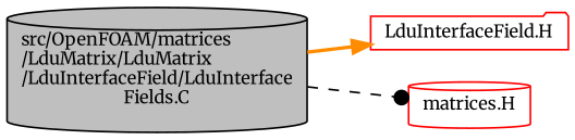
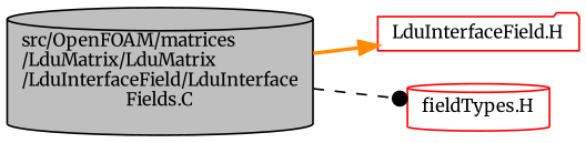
  digraph {
    rankdir=LR
    fontname=Merriweather
    node [color=red fontname=Merriweather fontsize=10 shape=cylinder]
    edge [fontname=Merriweather fontsize=10 labelfontname=Helvetica labelfontsize=10]
    n1 [color=black fillcolor=grey75 fontcolor=black height=0.2 label="src/OpenFOAM/matrices\l/LduMatrix/LduMatrix\l/LduInterfaceField/LduInterface\lFields.C" style=filled width=0.4]
    n2 [height=0.2 label="LduInterfaceField.H" shape=folder width=0.4]
-   n3 [height=0.2 label="matrices.H" width=0.4]
+   n3 [height=0.2 label="fieldTypes.H" width=0.4]
    n1 -> n2 [color=darkorange style=bold arrowhead=normal]
    n1 -> n3 [color=black style=dashed arrowhead=dot]
  }
